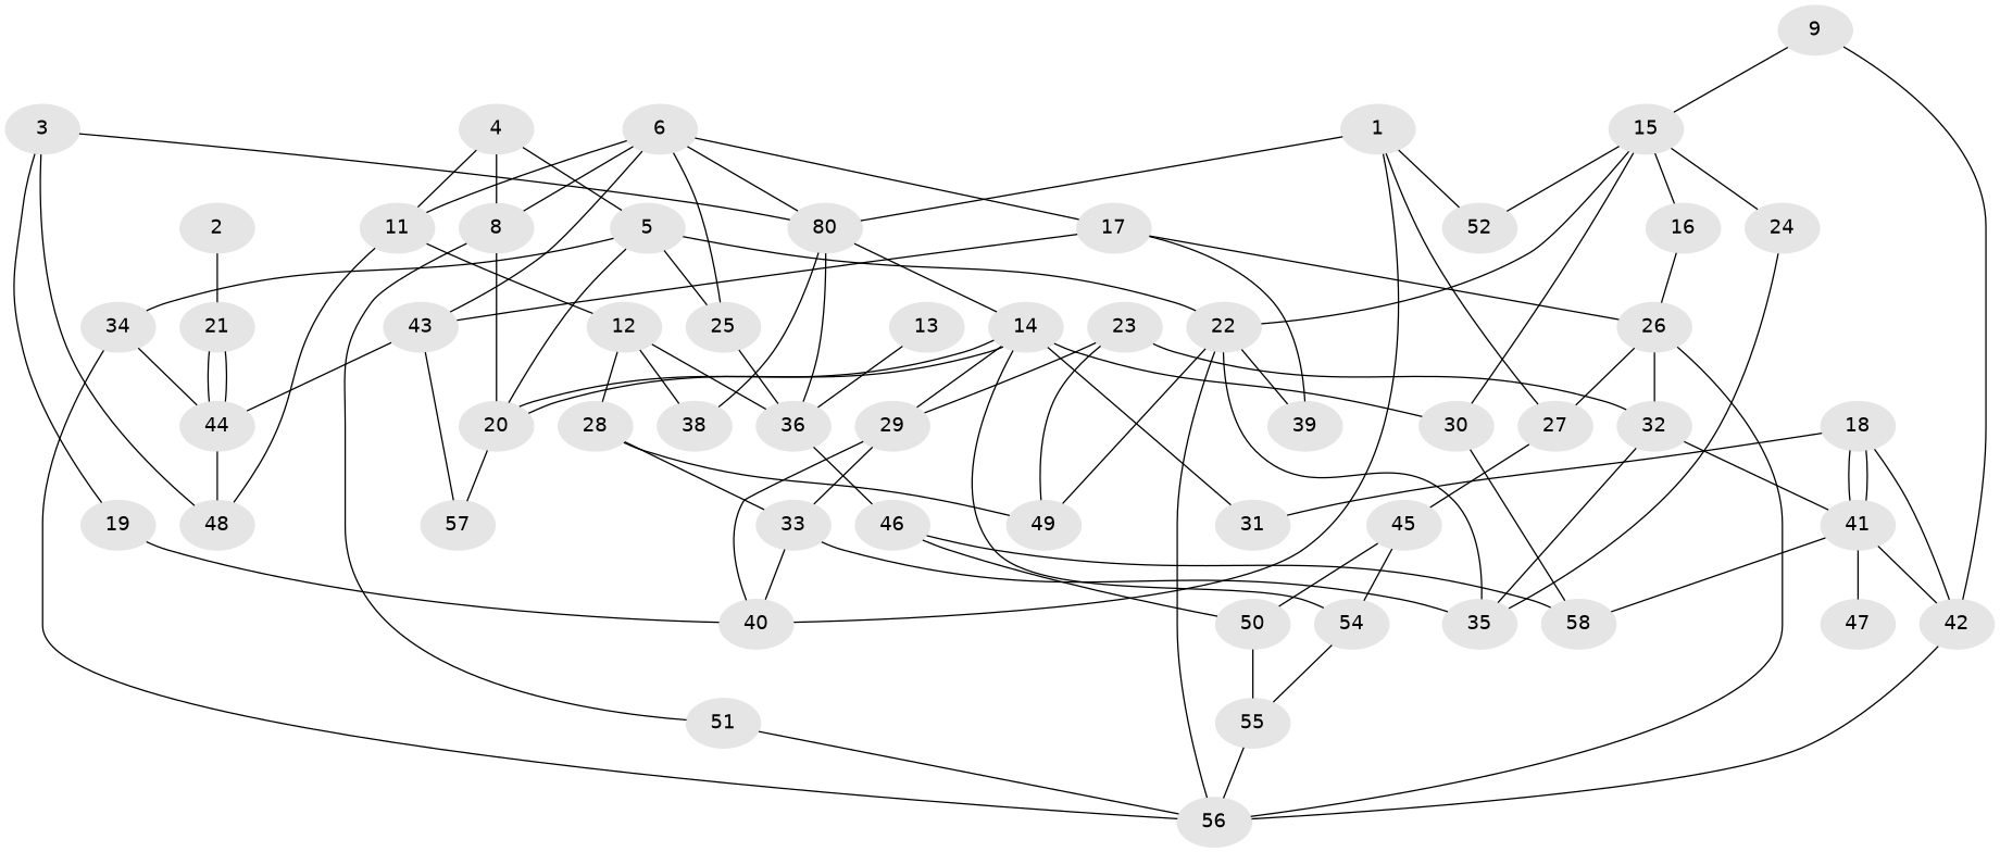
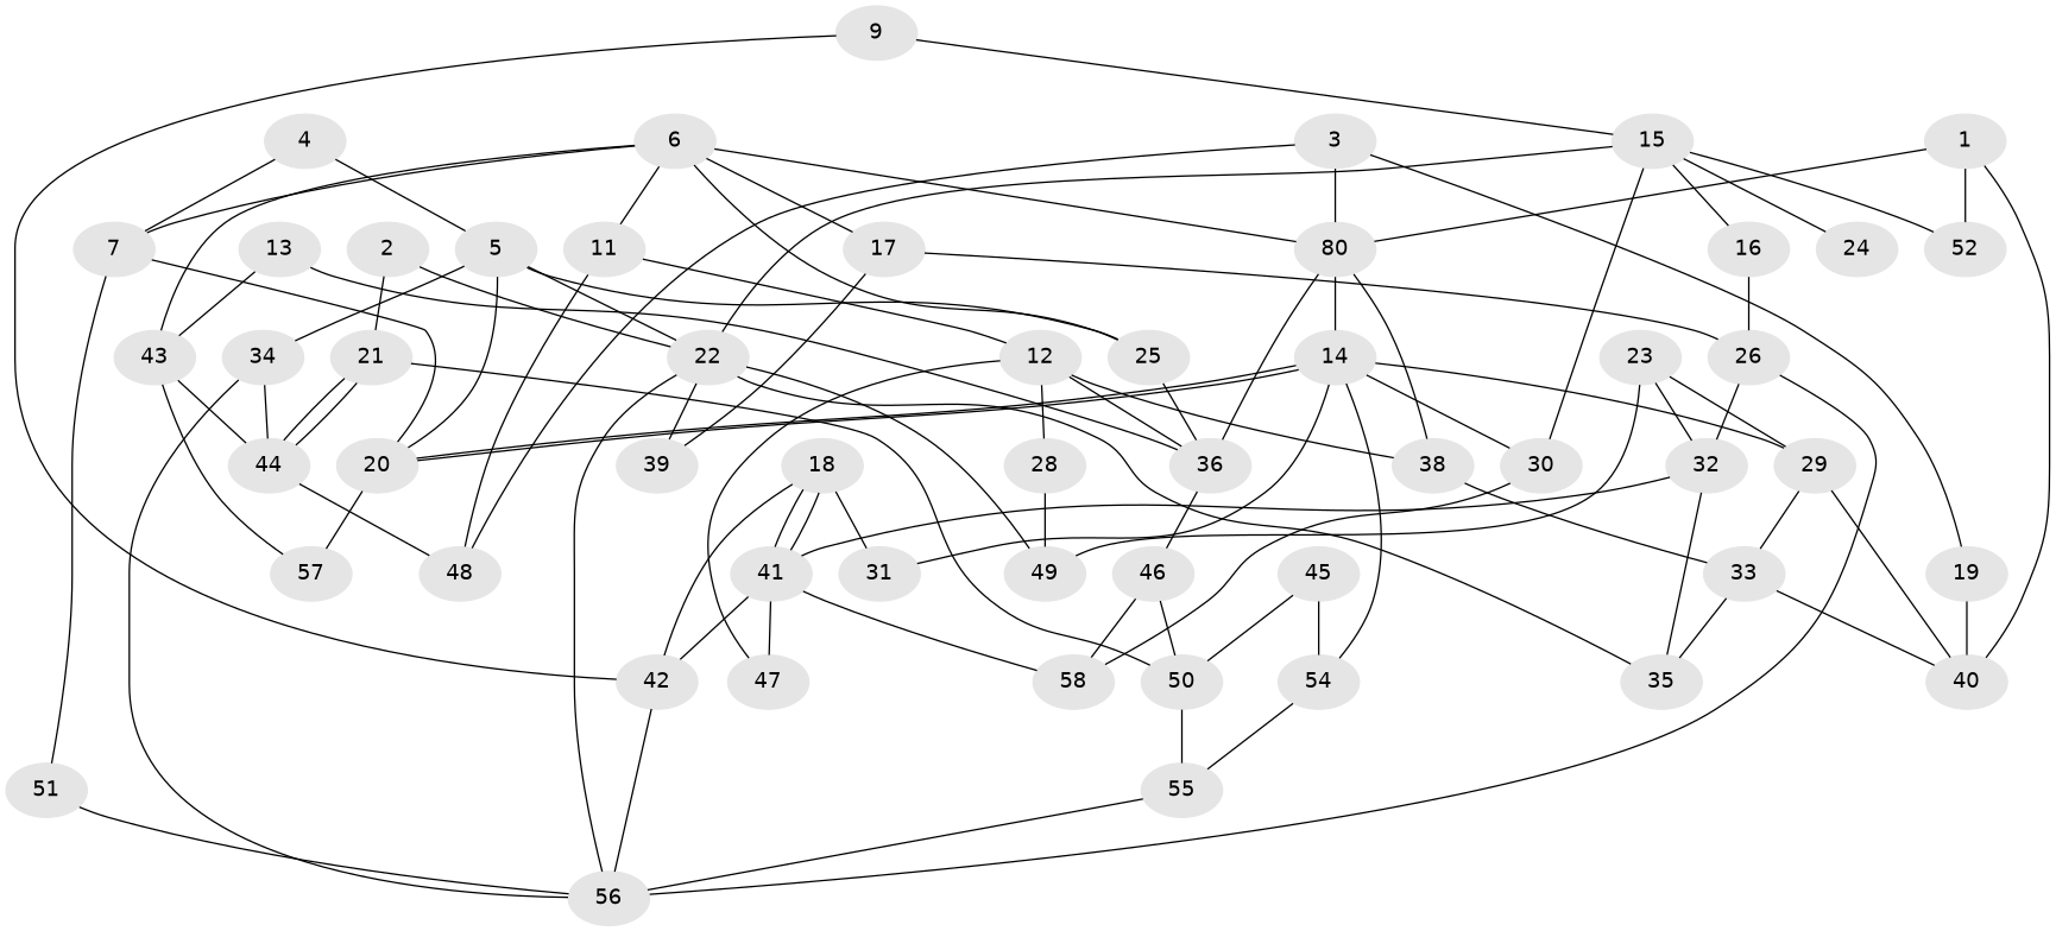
  graph {
    fontname="DejaVu Sans"
    node [color=gray90 fontname="DejaVu Sans" style=filled]
    edge [fontname="DejaVu Sans"]
    n1 [label=80]
    1
-   27
    40
    52
    14
    36
    38
    22
    39
    35
    49
    56
    45
    2
    21
    44
    50
    3
    19
    48
    43
    57
    4
    5
-   8
+   8 [label=7]
    11
    20
    25
    34
    51
    12
    6
    17
    26
    9
    15
    42
    30
    16
    24
    29
    31
    54
    46
    28
    47
    33
    58
    13
    55
    32
    18
    41
    23
    n1 -- 14
    n1 -- 36
    n1 -- 38
    1 -- n1
-   1 -- 27
    1 -- 40
    1 -- 52
-   27 -- 45
    14 -- 20
    14 -- 20
    14 -- 30
    14 -- 29
    14 -- 31
    14 -- 54
    36 -- 46
    22 -- 39
    22 -- 35
    22 -- 49
    22 -- 56
    45 -- 50
    45 -- 54
+   2 -- 22
    2 -- 21
    21 -- 44
    21 -- 44
+   21 -- 50
    44 -- 48
    50 -- 55
    3 -- n1
    3 -- 19
    3 -- 48
    19 -- 40
    43 -- 44
    43 -- 57
    4 -- 5
    4 -- 8
-   4 -- 11
    5 -- 22
    5 -- 20
    5 -- 25
    5 -- 34
    8 -- 20
    8 -- 51
    11 -- 48
    11 -- 12
    20 -- 57
    25 -- 36
    34 -- 56
    34 -- 44
    51 -- 56
    12 -- 36
    12 -- 38
    12 -- 28
+   12 -- 47
    6 -- n1
    6 -- 43
    6 -- 8
    6 -- 11
    6 -- 25
    6 -- 17
    17 -- 39
    17 -- 26
-   26 -- 27
    26 -- 56
    26 -- 32
    9 -- 15
    9 -- 42
    15 -- 52
    15 -- 22
    15 -- 30
    15 -- 16
    15 -- 24
    42 -- 56
    30 -- 58
    16 -- 26
-   24 -- 35
    29 -- 40
    29 -- 33
    54 -- 55
    46 -- 50
    46 -- 58
    28 -- 49
-   28 -- 33
+   38 -- 33
    33 -- 40
    33 -- 35
    13 -- 36
-   17 -- 43
+   13 -- 43
    55 -- 56
    32 -- 35
    32 -- 41
    18 -- 42
    18 -- 31
    18 -- 41
    18 -- 41
    41 -- 42
    41 -- 47
    41 -- 58
    23 -- 49
    23 -- 29
    23 -- 32
  }
